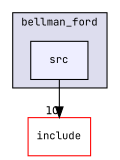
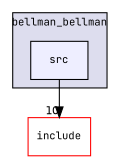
  digraph {
    compound=true
    fontname="JetBrains Mono"
    node [fontname="JetBrains Mono" fontsize=10 shape=box style=filled]
    n1 [fillcolor="#eeeeff" label=src pencolor=black]
    n2 [color=red fillcolor=white label=include]
    subgraph cluster_1 {
      bgcolor="#ddddee"
      fontsize=10
-     label=bellman_ford
+     label=bellman_bellman
      pencolor=black
      n1
    }
    n1 -> n2 [headlabel=10 labeldistance=1.5 labelfontname=Helvetica labelfontsize=10 fontname="JetBrains Mono"]
  }
